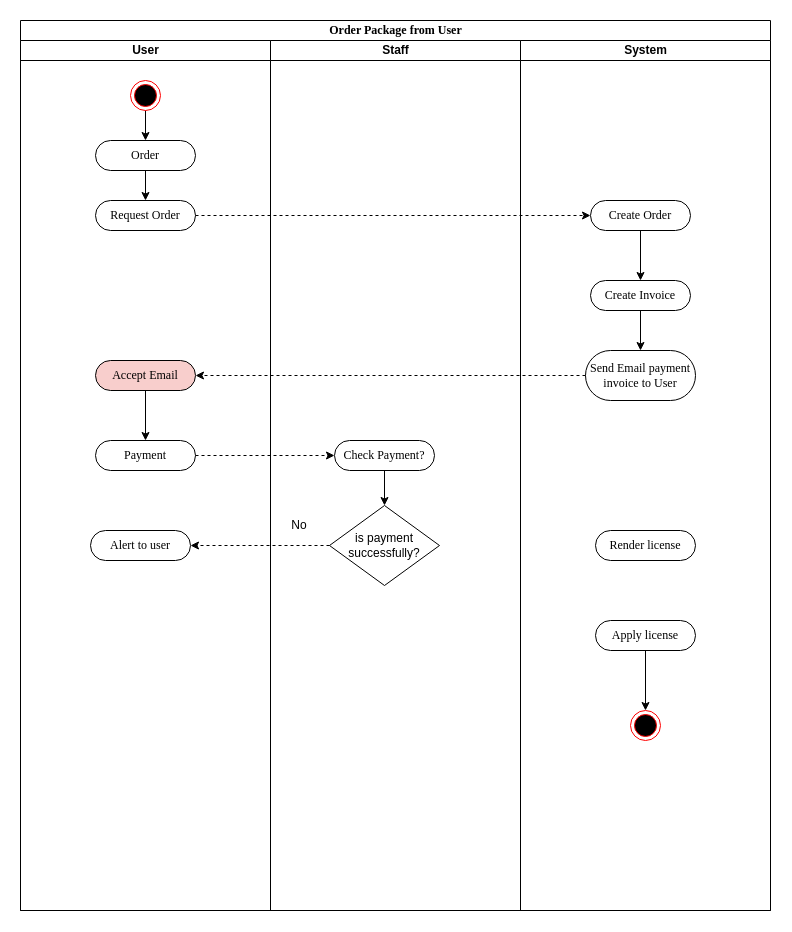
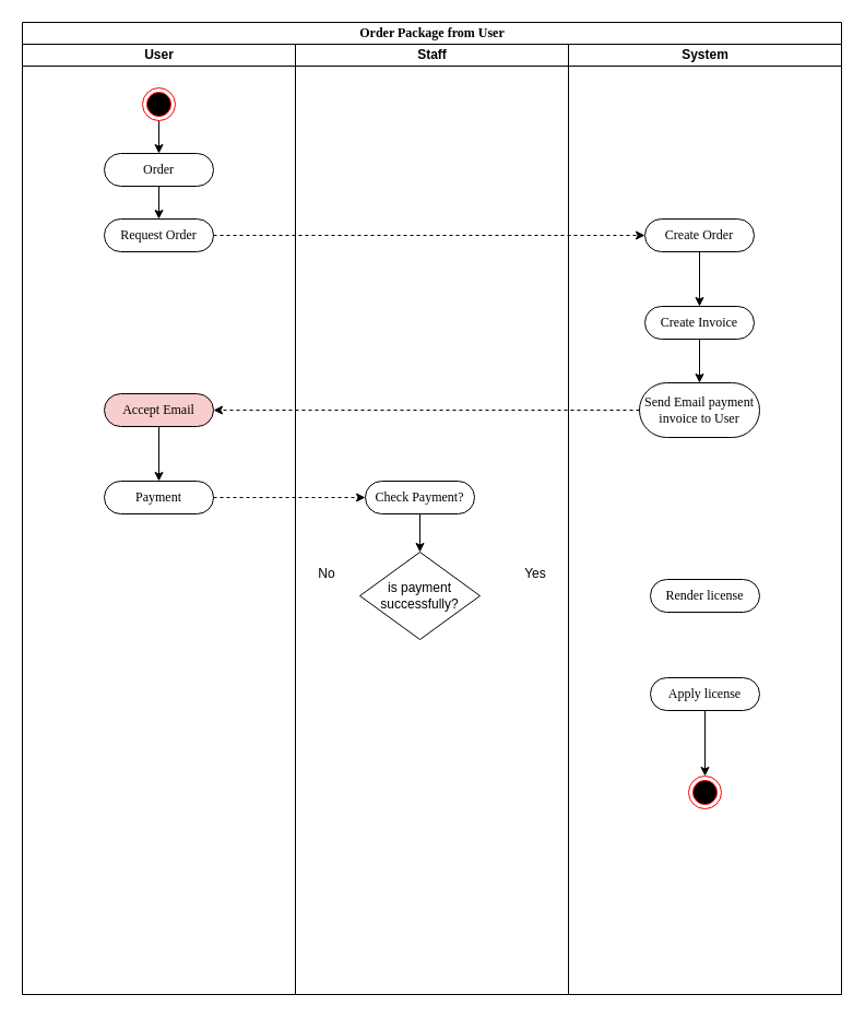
  <mxCell id="0" />
  <mxCell id="1" parent="0" />
  <mxCell id="2" value="Order Package from User" style="swimlane;html=1;childLayout=stackLayout;startSize=20;rounded=0;shadow=0;comic=0;labelBackgroundColor=none;strokeWidth=1;fontFamily=Verdana;fontSize=12;align=center;" parent="1" vertex="1"><mxGeometry x="20" y="20" width="750" height="890" as="geometry" /></mxCell>
  <mxCell id="3" value="User" style="swimlane;html=1;startSize=20;" parent="2" vertex="1"><mxGeometry y="20" width="250" height="870" as="geometry" /></mxCell>
  <mxCell id="4" style="edgeStyle=orthogonalEdgeStyle;rounded=0;orthogonalLoop=1;jettySize=auto;html=1;exitX=0.5;exitY=1;exitDx=0;exitDy=0;entryX=0.5;entryY=0;entryDx=0;entryDy=0;" edge="1" parent="3" source="5" target="6"><mxGeometry relative="1" as="geometry" /></mxCell>
  <mxCell id="5" value="Order" style="rounded=1;whiteSpace=wrap;html=1;shadow=0;comic=0;labelBackgroundColor=none;strokeWidth=1;fontFamily=Verdana;fontSize=12;align=center;arcSize=50;" parent="3" vertex="1"><mxGeometry x="75" y="100" width="100" height="30" as="geometry" /></mxCell>
  <mxCell id="6" value="Request Order" style="rounded=1;whiteSpace=wrap;html=1;shadow=0;comic=0;labelBackgroundColor=none;strokeWidth=1;fontFamily=Verdana;fontSize=12;align=center;arcSize=50;" parent="3" vertex="1"><mxGeometry x="75" y="160" width="100" height="30" as="geometry" /></mxCell>
  <mxCell id="7" style="edgeStyle=orthogonalEdgeStyle;rounded=0;orthogonalLoop=1;jettySize=auto;html=1;exitX=0.5;exitY=1;exitDx=0;exitDy=0;entryX=0.5;entryY=0;entryDx=0;entryDy=0;" edge="1" parent="3" source="8" target="9"><mxGeometry relative="1" as="geometry" /></mxCell>
  <mxCell id="8" value="Accept Email" style="rounded=1;whiteSpace=wrap;html=1;shadow=0;comic=0;labelBackgroundColor=none;strokeWidth=1;fontFamily=Verdana;fontSize=12;align=center;arcSize=50;fillColor=#f8cecc;" vertex="1" parent="3"><mxGeometry x="75" y="320" width="100" height="30" as="geometry" /></mxCell>
  <mxCell id="9" value="Payment" style="rounded=1;whiteSpace=wrap;html=1;shadow=0;comic=0;labelBackgroundColor=none;strokeWidth=1;fontFamily=Verdana;fontSize=12;align=center;arcSize=50;" vertex="1" parent="3"><mxGeometry x="75" y="400" width="100" height="30" as="geometry" /></mxCell>
- <mxCell id="10" value="Alert to user" style="rounded=1;whiteSpace=wrap;html=1;shadow=0;comic=0;labelBackgroundColor=none;strokeWidth=1;fontFamily=Verdana;fontSize=12;align=center;arcSize=50;" vertex="1" parent="3"><mxGeometry x="70" y="490" width="100" height="30" as="geometry" /></mxCell>
  <mxCell id="11" style="edgeStyle=orthogonalEdgeStyle;rounded=0;orthogonalLoop=1;jettySize=auto;html=1;exitX=0.5;exitY=1;exitDx=0;exitDy=0;entryX=0.5;entryY=0;entryDx=0;entryDy=0;" edge="1" parent="3" source="12" target="5"><mxGeometry relative="1" as="geometry" /></mxCell>
  <mxCell id="12" value="" style="ellipse;html=1;shape=endState;fillColor=#000000;strokeColor=#ff0000;" vertex="1" parent="3"><mxGeometry x="110" y="40" width="30" height="30" as="geometry" /></mxCell>
  <mxCell id="13" value="Staff" style="swimlane;html=1;startSize=20;" parent="2" vertex="1"><mxGeometry x="250" y="20" width="250" height="870" as="geometry" /></mxCell>
  <mxCell id="14" style="edgeStyle=orthogonalEdgeStyle;rounded=0;orthogonalLoop=1;jettySize=auto;html=1;exitX=0.5;exitY=1;exitDx=0;exitDy=0;entryX=0.5;entryY=0;entryDx=0;entryDy=0;" edge="1" parent="13" source="15" target="16"><mxGeometry relative="1" as="geometry" /></mxCell>
  <mxCell id="15" value="Check Payment?" style="rounded=1;whiteSpace=wrap;html=1;shadow=0;comic=0;labelBackgroundColor=none;strokeWidth=1;fontFamily=Verdana;fontSize=12;align=center;arcSize=50;" parent="13" vertex="1"><mxGeometry x="64" y="400" width="100" height="30" as="geometry" /></mxCell>
  <mxCell id="16" value="is payment successfully?" style="rhombus;whiteSpace=wrap;html=1;" vertex="1" parent="13"><mxGeometry x="59" y="465" width="110" height="80" as="geometry" /></mxCell>
+ <mxCell id="17" value="Yes" style="text;html=1;strokeColor=none;fillColor=none;align=center;verticalAlign=middle;whiteSpace=wrap;rounded=0;" vertex="1" parent="13"><mxGeometry x="190" y="470" width="60" height="30" as="geometry" /></mxCell>
  <mxCell id="18" value="No" style="text;html=1;strokeColor=none;fillColor=none;align=center;verticalAlign=middle;whiteSpace=wrap;rounded=0;" vertex="1" parent="13"><mxGeometry x="-1" y="470" width="60" height="30" as="geometry" /></mxCell>
  <mxCell id="19" value="System" style="swimlane;html=1;startSize=20;" parent="2" vertex="1"><mxGeometry x="500" y="20" width="250" height="870" as="geometry" /></mxCell>
  <mxCell id="20" style="edgeStyle=orthogonalEdgeStyle;rounded=0;orthogonalLoop=1;jettySize=auto;html=1;exitX=0.5;exitY=1;exitDx=0;exitDy=0;entryX=0.5;entryY=0;entryDx=0;entryDy=0;" edge="1" parent="19" source="21" target="23"><mxGeometry relative="1" as="geometry" /></mxCell>
  <mxCell id="21" value="Create Order" style="rounded=1;whiteSpace=wrap;html=1;shadow=0;comic=0;labelBackgroundColor=none;strokeWidth=1;fontFamily=Verdana;fontSize=12;align=center;arcSize=50;" parent="19" vertex="1"><mxGeometry x="70" y="160" width="100" height="30" as="geometry" /></mxCell>
  <mxCell id="22" style="edgeStyle=orthogonalEdgeStyle;rounded=0;orthogonalLoop=1;jettySize=auto;html=1;exitX=0.5;exitY=1;exitDx=0;exitDy=0;entryX=0.5;entryY=0;entryDx=0;entryDy=0;" edge="1" parent="19" source="23" target="24"><mxGeometry relative="1" as="geometry" /></mxCell>
  <mxCell id="23" value="Create Invoice" style="rounded=1;whiteSpace=wrap;html=1;shadow=0;comic=0;labelBackgroundColor=none;strokeWidth=1;fontFamily=Verdana;fontSize=12;align=center;arcSize=50;" parent="19" vertex="1"><mxGeometry x="70" y="240" width="100" height="30" as="geometry" /></mxCell>
  <mxCell id="24" value="Send Email payment invoice to User" style="rounded=1;whiteSpace=wrap;html=1;shadow=0;comic=0;labelBackgroundColor=none;strokeWidth=1;fontFamily=Verdana;fontSize=12;align=center;arcSize=50;" vertex="1" parent="19"><mxGeometry x="65" y="310" width="110" height="50" as="geometry" /></mxCell>
  <mxCell id="25" value="Render license" style="rounded=1;whiteSpace=wrap;html=1;shadow=0;comic=0;labelBackgroundColor=none;strokeWidth=1;fontFamily=Verdana;fontSize=12;align=center;arcSize=50;" vertex="1" parent="19"><mxGeometry x="75" y="490" width="100" height="30" as="geometry" /></mxCell>
  <mxCell id="26" style="edgeStyle=orthogonalEdgeStyle;rounded=0;orthogonalLoop=1;jettySize=auto;html=1;exitX=0.5;exitY=1;exitDx=0;exitDy=0;entryX=0.5;entryY=0;entryDx=0;entryDy=0;" edge="1" parent="19" source="27" target="28"><mxGeometry relative="1" as="geometry" /></mxCell>
  <mxCell id="27" value="Apply license" style="rounded=1;whiteSpace=wrap;html=1;shadow=0;comic=0;labelBackgroundColor=none;strokeWidth=1;fontFamily=Verdana;fontSize=12;align=center;arcSize=50;" vertex="1" parent="19"><mxGeometry x="75" y="580" width="100" height="30" as="geometry" /></mxCell>
  <mxCell id="28" value="" style="ellipse;html=1;shape=endState;fillColor=#000000;strokeColor=#ff0000;" vertex="1" parent="19"><mxGeometry x="110" y="670" width="30" height="30" as="geometry" /></mxCell>
  <mxCell id="29" style="edgeStyle=orthogonalEdgeStyle;rounded=0;orthogonalLoop=1;jettySize=auto;html=1;exitX=1;exitY=0.5;exitDx=0;exitDy=0;entryX=0;entryY=0.5;entryDx=0;entryDy=0;dashed=1;" edge="1" parent="2" source="6" target="21"><mxGeometry relative="1" as="geometry" /></mxCell>
  <mxCell id="30" style="edgeStyle=orthogonalEdgeStyle;rounded=0;orthogonalLoop=1;jettySize=auto;html=1;entryX=1;entryY=0.5;entryDx=0;entryDy=0;dashed=1;" edge="1" parent="2" source="24" target="8"><mxGeometry relative="1" as="geometry" /></mxCell>
  <mxCell id="31" style="edgeStyle=orthogonalEdgeStyle;rounded=0;orthogonalLoop=1;jettySize=auto;html=1;exitX=1;exitY=0.5;exitDx=0;exitDy=0;dashed=1;" edge="1" parent="2" source="9" target="15"><mxGeometry relative="1" as="geometry" /></mxCell>
- <mxCell id="32" style="edgeStyle=orthogonalEdgeStyle;rounded=0;orthogonalLoop=1;jettySize=auto;html=1;exitX=0;exitY=0.5;exitDx=0;exitDy=0;entryX=1;entryY=0.5;entryDx=0;entryDy=0;dashed=1;" edge="1" parent="2" source="16" target="10"><mxGeometry relative="1" as="geometry" /></mxCell>
